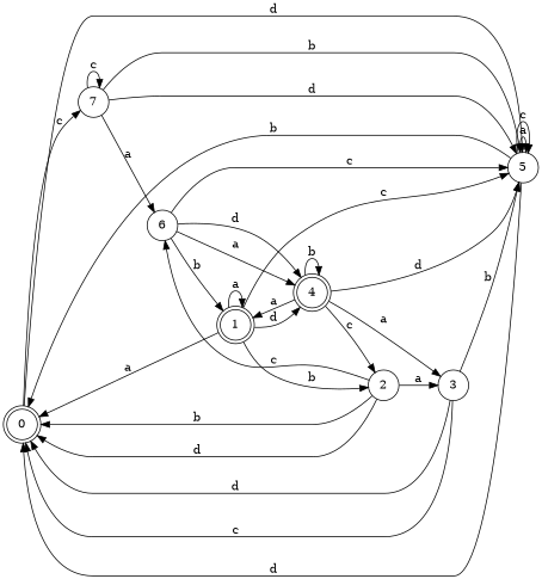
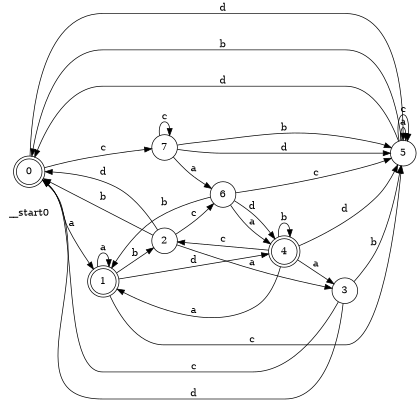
  digraph {
    rankdir=LR
    node [shape=circle color=black fillcolor=white style=filled]
+   __start0 [shape=none color="" fillcolor="" style=""]
    n2 [label=0 shape=doublecircle style="rounded,filled"]
    n3 [label=1 shape=doublecircle style="rounded,filled"]
    n4 [label=5]
    n5 [label=7]
    n6 [label=2]
    n7 [label=4 shape=doublecircle style="rounded,filled"]
    n8 [label=3]
    n9 [label=6]
-   n3 -> n2 [label=a]
+   n2 -> n3 [label=a]
    n2 -> n4 [label=d]
    n2 -> n5 [label=c]
    n3 -> n3 [label=a]
    n3 -> n4 [label=c]
    n3 -> n6 [label=b]
    n3 -> n7 [label=d]
    n4 -> n2 [label=b]
    n4 -> n2 [label=d]
    n4 -> n4 [label=a]
    n4 -> n4 [label=c]
    n5 -> n4 [label=b]
    n5 -> n4 [label=d]
    n5 -> n5 [label=c]
    n5 -> n9 [label=a]
    n6 -> n2 [label=b]
    n6 -> n2 [label=d]
    n6 -> n8 [label=a]
    n6 -> n9 [label=c]
    n7 -> n3 [label=a]
    n7 -> n4 [label=d]
    n7 -> n6 [label=c]
    n7 -> n7 [label=b]
    n7 -> n8 [label=a]
    n8 -> n2 [label=c]
    n8 -> n2 [label=d]
    n8 -> n4 [label=b]
    n9 -> n3 [label=b]
    n9 -> n4 [label=c]
    n9 -> n7 [label=a]
    n9 -> n7 [label=d]
  }
